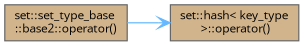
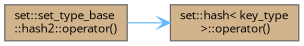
  digraph {
    rankdir=LR
    fontname="Open Sans"
    node [fillcolor=tan fontname="Open Sans" fontsize=10 shape=box style=filled]
-   n1 [color=gray40 fontcolor=black height=0.2 label="set::set_type_base\l::base2::operator()" width=0.4]
+   n1 [color=gray40 fontcolor=black height=0.2 label="set::set_type_base\l::hash2::operator()" width=0.4]
    n2 [color=grey40 height=0.2 label="set::hash\< key_type\l \>::operator()" width=0.4]
    n1 -> n2 [color=steelblue1 fontname="Open Sans" fontsize=10 labelfontname=Helvetica labelfontsize=10 style=solid arrowhead=vee]
  }
